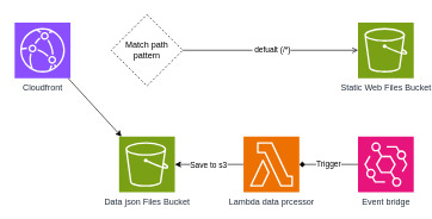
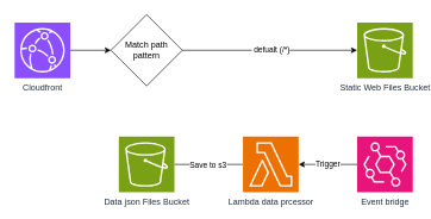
  <mxCell id="0" />
  <mxCell id="1" parent="0" />
- <mxCell id="2" value="" style="edgeStyle=none;html=1;" parent="1" source="3" target="10" edge="1"><mxGeometry relative="1" as="geometry" /></mxCell>
+ <mxCell id="2" value="" style="edgeStyle=none;html=1;" parent="1" source="3" target="13" edge="1"><mxGeometry relative="1" as="geometry" /></mxCell>
  <mxCell id="3" value="&lt;span style=&quot;background-color: light-dark(#ffffff, var(--ge-dark-color, #121212));&quot;&gt;Cloudfront&lt;/span&gt;" style="sketch=0;points=[[0,0,0],[0.25,0,0],[0.5,0,0],[0.75,0,0],[1,0,0],[0,1,0],[0.25,1,0],[0.5,1,0],[0.75,1,0],[1,1,0],[0,0.25,0],[0,0.5,0],[0,0.75,0],[1,0.25,0],[1,0.5,0],[1,0.75,0]];outlineConnect=0;fontColor=#232F3E;fillColor=#8C4FFF;strokeColor=#ffffff;dashed=0;verticalLabelPosition=bottom;verticalAlign=top;align=center;html=1;fontSize=12;fontStyle=0;aspect=fixed;shape=mxgraph.aws4.resourceIcon;resIcon=mxgraph.aws4.cloudfront;" parent="1" vertex="1"><mxGeometry x="20" y="31" width="78" height="78" as="geometry" /></mxCell>
- <mxCell id="4" value="" style="edgeStyle=none;html=1;" edge="1" parent="1" source="6" target="10"><mxGeometry relative="1" as="geometry" /></mxCell>
+ <mxCell id="4" value="" style="edgeStyle=none;html=1;endArrow=none;" edge="1" parent="1" source="6" target="10"><mxGeometry relative="1" as="geometry" /></mxCell>
  <mxCell id="5" value="Save to s3" style="edgeLabel;html=1;align=center;verticalAlign=middle;resizable=0;points=[];" vertex="1" connectable="0" parent="4"><mxGeometry x="0.146" y="1" relative="1" as="geometry"><mxPoint x="5" y="-1" as="offset" /></mxGeometry></mxCell>
  <mxCell id="6" value="Lambda data prcessor" style="sketch=0;points=[[0,0,0],[0.25,0,0],[0.5,0,0],[0.75,0,0],[1,0,0],[0,1,0],[0.25,1,0],[0.5,1,0],[0.75,1,0],[1,1,0],[0,0.25,0],[0,0.5,0],[0,0.75,0],[1,0.25,0],[1,0.5,0],[1,0.75,0]];outlineConnect=0;fontColor=#232F3E;fillColor=#ED7100;strokeColor=#ffffff;dashed=0;verticalLabelPosition=bottom;verticalAlign=top;align=center;html=1;fontSize=12;fontStyle=0;aspect=fixed;shape=mxgraph.aws4.resourceIcon;resIcon=mxgraph.aws4.lambda;" parent="1" vertex="1"><mxGeometry x="340" y="191" width="78" height="78" as="geometry" /></mxCell>
- <mxCell id="7" value="Trigger" style="edgeStyle=none;html=1;endArrow=diamond;" parent="1" source="8" target="6" edge="1"><mxGeometry relative="1" as="geometry" /></mxCell>
+ <mxCell id="7" value="Trigger" style="edgeStyle=none;html=1;" parent="1" source="8" target="6" edge="1"><mxGeometry relative="1" as="geometry" /></mxCell>
  <mxCell id="8" value="Event bridge" style="sketch=0;points=[[0,0,0],[0.25,0,0],[0.5,0,0],[0.75,0,0],[1,0,0],[0,1,0],[0.25,1,0],[0.5,1,0],[0.75,1,0],[1,1,0],[0,0.25,0],[0,0.5,0],[0,0.75,0],[1,0.25,0],[1,0.5,0],[1,0.75,0]];outlineConnect=0;fontColor=#232F3E;fillColor=#E7157B;strokeColor=#ffffff;dashed=0;verticalLabelPosition=bottom;verticalAlign=top;align=center;html=1;fontSize=12;fontStyle=0;aspect=fixed;shape=mxgraph.aws4.resourceIcon;resIcon=mxgraph.aws4.eventbridge;" parent="1" vertex="1"><mxGeometry x="500" y="191" width="78" height="78" as="geometry" /></mxCell>
  <mxCell id="9" value="Static Web Files Bucket" style="sketch=0;points=[[0,0,0],[0.25,0,0],[0.5,0,0],[0.75,0,0],[1,0,0],[0,1,0],[0.25,1,0],[0.5,1,0],[0.75,1,0],[1,1,0],[0,0.25,0],[0,0.5,0],[0,0.75,0],[1,0.25,0],[1,0.5,0],[1,0.75,0]];outlineConnect=0;fontColor=#232F3E;fillColor=#7AA116;strokeColor=#ffffff;dashed=0;verticalLabelPosition=bottom;verticalAlign=top;align=center;html=1;fontSize=12;fontStyle=0;aspect=fixed;shape=mxgraph.aws4.resourceIcon;resIcon=mxgraph.aws4.s3;" parent="1" vertex="1"><mxGeometry x="500" y="31" width="78" height="78" as="geometry" /></mxCell>
  <mxCell id="10" value="Data json Files Bucket&lt;div&gt;&lt;br&gt;&lt;/div&gt;" style="sketch=0;points=[[0,0,0],[0.25,0,0],[0.5,0,0],[0.75,0,0],[1,0,0],[0,1,0],[0.25,1,0],[0.5,1,0],[0.75,1,0],[1,1,0],[0,0.25,0],[0,0.5,0],[0,0.75,0],[1,0.25,0],[1,0.5,0],[1,0.75,0]];outlineConnect=0;fontColor=#232F3E;fillColor=#7AA116;strokeColor=#ffffff;dashed=0;verticalLabelPosition=bottom;verticalAlign=top;align=center;html=1;fontSize=12;fontStyle=0;aspect=fixed;shape=mxgraph.aws4.resourceIcon;resIcon=mxgraph.aws4.s3;" parent="1" vertex="1"><mxGeometry x="166" y="191" width="78" height="78" as="geometry" /></mxCell>
- <mxCell id="11" value="" style="edgeStyle=none;html=1;endArrow=open;" edge="1" parent="1" source="13" target="9"><mxGeometry relative="1" as="geometry" /></mxCell>
+ <mxCell id="11" value="" style="edgeStyle=none;html=1;" edge="1" parent="1" source="13" target="9"><mxGeometry relative="1" as="geometry" /></mxCell>
  <mxCell id="12" value="&amp;nbsp;defualt (/*)" style="edgeLabel;html=1;align=center;verticalAlign=middle;resizable=0;points=[];" vertex="1" connectable="0" parent="11"><mxGeometry x="0.066" relative="1" as="geometry"><mxPoint x="-8" y="-1" as="offset" /></mxGeometry></mxCell>
- <mxCell id="13" value="Match path pattern" style="rhombus;whiteSpace=wrap;html=1;labelBackgroundColor=none;labelBorderColor=none;dashed=1;" parent="1" vertex="1"><mxGeometry x="155" y="20" width="100" height="100" as="geometry" /></mxCell>
+ <mxCell id="13" value="Match path pattern" style="rhombus;whiteSpace=wrap;html=1;labelBackgroundColor=none;labelBorderColor=none;" parent="1" vertex="1"><mxGeometry x="155" y="20" width="100" height="100" as="geometry" /></mxCell>
